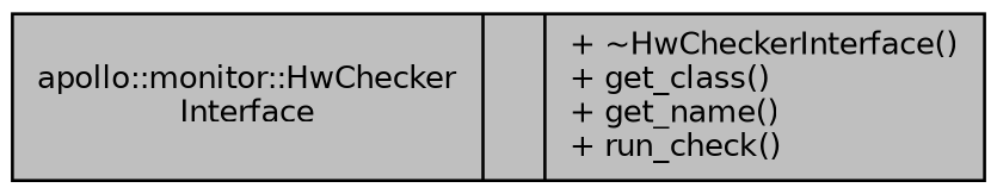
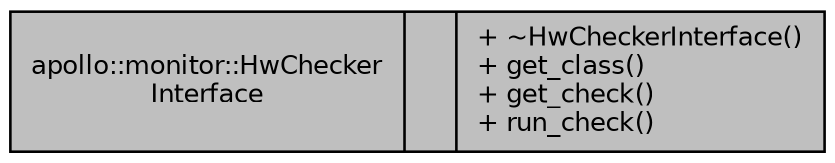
  digraph {
    rankdir=LR
-   n1 [color=black fillcolor=grey75 fontcolor=black fontname=Helvetica fontsize=10 height=0.2 label="{apollo::monitor::HwChecker\lInterface\n||+ ~HwCheckerInterface()\l+ get_class()\l+ get_name()\l+ run_check()\l}" shape=record style=filled width=0.4]
+   n1 [color=black fillcolor=grey75 fontcolor=black fontname=Helvetica fontsize=10 height=0.2 label="{apollo::monitor::HwChecker\lInterface\n||+ ~HwCheckerInterface()\l+ get_class()\l+ get_check()\l+ run_check()\l}" shape=record style=filled width=0.4]
  }
